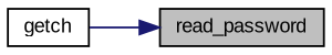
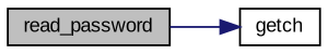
  digraph {
    rankdir=LR
    fontname="Liberation Sans"
    node [color=black fontname="Liberation Sans" fontsize=10 shape=record style=filled]
    n1 [fillcolor=grey75 fontcolor=black height=0.2 label=read_password width=0.4]
    n2 [fillcolor=white height=0.2 label=getch width=0.4]
-   n2 -> n1 [color=midnightblue fontname="Liberation Sans" fontsize=10 labelfontname=Helvetica labelfontsize=10 style=solid]
+   n1 -> n2 [color=midnightblue fontname="Liberation Sans" fontsize=10 labelfontname=Helvetica labelfontsize=10 style=solid]
  }
